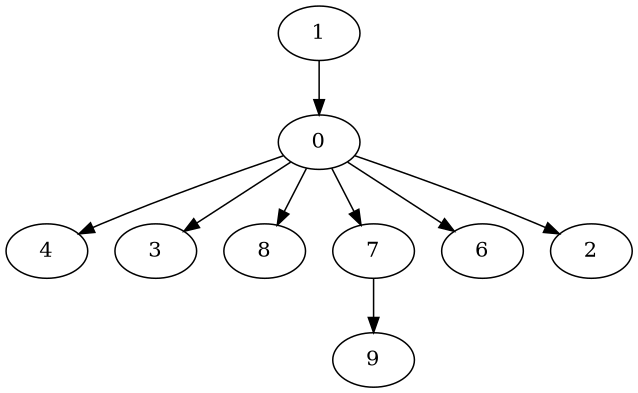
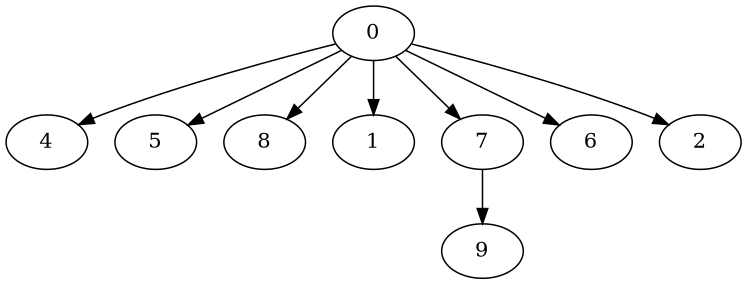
  digraph {
    "Duplicate states"=0
    GraphType=Fork
    "Max states in OPEN"=0
    Modes="120000ms; topo-ordered tasks, ; Pruning: task equivalence, fixed order ready list, ; F-value: ; Optimisation: best schedule length (SL) optimisation on equal, "
    NumberOfTasks=10
    "Pruned using list schedule length"=111
    "States removed from OPEN"=0
    TargetSystem="Homogeneous-2"
    "Time to schedule (ms)"=116
    "Total idle time"=13
    "Total schedule length"=40
    "Total sequential time"=66
    "Total states created"=547
    node ["Finish time"=22 Processor=0 Weight=10]
    edge [Weight=10]
    0 ["Finish time"=10 "Start time"=0]
    4 ["Finish time"=32 Processor=1 "Start time"=22]
-   5 ["Finish time"=34 "Start time"=25 Weight=9 label=3]
+   5 ["Finish time"=34 "Start time"=25 Weight=9]
    8 [Processor=1 "Start time"=13 Weight=9]
    1 ["Start time"=14 Weight=8]
    7 ["Finish time"=39 "Start time"=34 Weight=5]
    6 ["Finish time"=14 "Start time"=10 Weight=4]
    2 ["Finish time"=35 Processor=1 "Start time"=32 Weight=3]
    9 ["Finish time"=40 Processor=1 "Start time"=35 Weight=5]
    0 -> 4 [Weight=6]
    0 -> 5
    0 -> 8 [Weight=3]
-   1 -> 0 [Weight=4]
+   0 -> 1 [Weight=4]
    0 -> 7 [Weight=11]
    0 -> 6 [Weight=3]
    0 -> 2
    7 -> 9 [Weight=13]
  }
